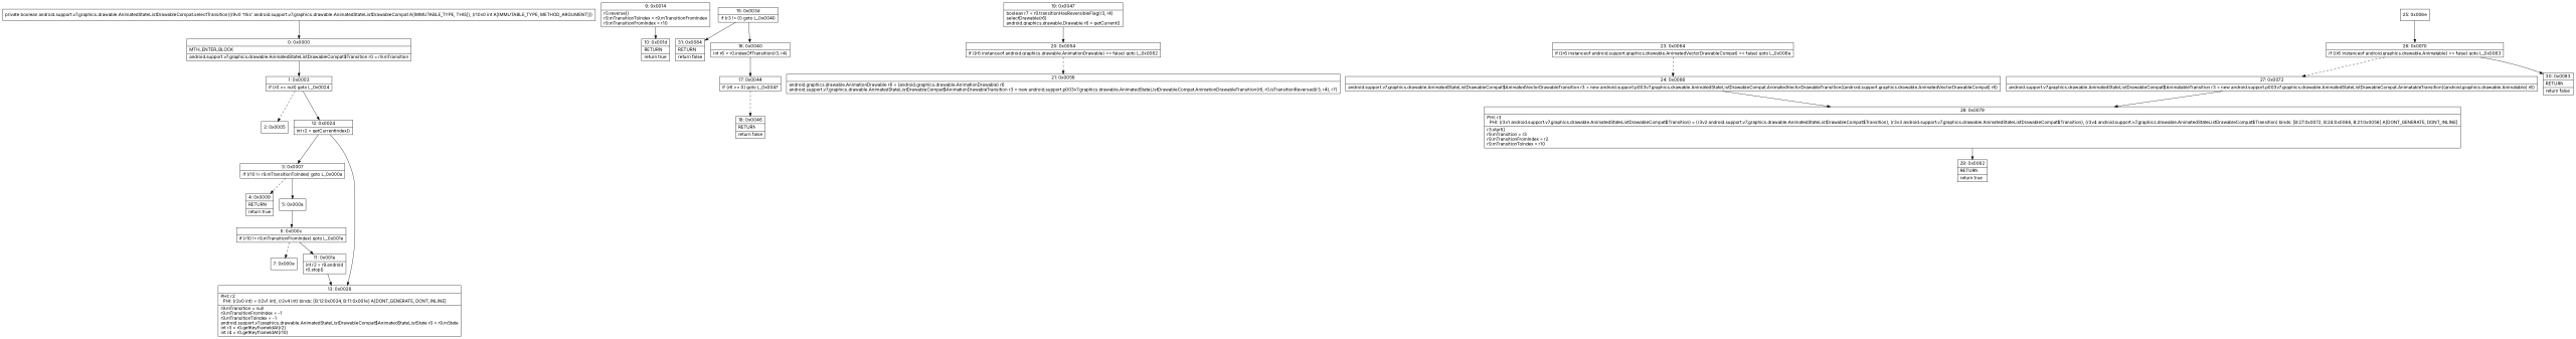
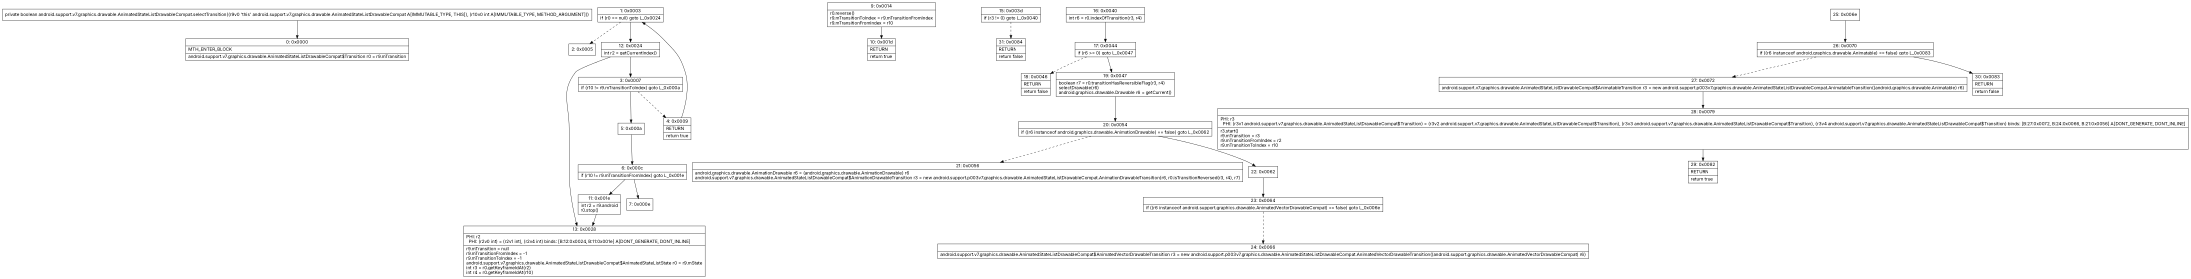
  digraph {
    fontname=Inter
    node [fontname=Inter shape=record]
    edge [fontname=Inter]
    n1 [label="{0\:\ 0x0000|MTH_ENTER_BLOCK\l|android.support.v7.graphics.drawable.AnimatedStateListDrawableCompat$Transition r0 = r9.mTransition\l}"]
    n2 [label="{1\:\ 0x0003|if (r0 == null) goto L_0x0024\l}"]
    n3 [label="{2\:\ 0x0005}"]
    n4 [label="{12\:\ 0x0024|int r2 = getCurrentIndex()\l}"]
    n5 [label="{3\:\ 0x0007|if (r10 != r9.mTransitionToIndex) goto L_0x000a\l}"]
    n6 [label="{13\:\ 0x0028|PHI: r2 \l  PHI: (r2v0 int) = (r2v1 int), (r2v4 int) binds: [B:12:0x0024, B:11:0x001e] A[DONT_GENERATE, DONT_INLINE]\l|r9.mTransition = null\lr9.mTransitionFromIndex = \-1\lr9.mTransitionToIndex = \-1\landroid.support.v7.graphics.drawable.AnimatedStateListDrawableCompat$AnimatedStateListState r0 = r9.mState\lint r3 = r0.getKeyframeIdAt(r2)\lint r4 = r0.getKeyframeIdAt(r10)\l}"]
    n7 [label="{4\:\ 0x0009|RETURN\l|return true\l}"]
    n8 [label="{5\:\ 0x000a}"]
    n9 [label="{6\:\ 0x000c|if (r10 != r9.mTransitionFromIndex) goto L_0x001e\l}"]
    n10 [label="{7\:\ 0x000e}"]
    n11 [label="{11\:\ 0x001e|int r2 = r9.android\lr0.stop()\l}"]
    n12 [label="{9\:\ 0x0014|r0.reverse()\lr9.mTransitionToIndex = r9.mTransitionFromIndex\lr9.mTransitionFromIndex = r10\l}"]
    n13 [label="{10\:\ 0x001d|RETURN\l|return true\l}"]
    n14 [label="{15\:\ 0x003d|if (r3 != 0) goto L_0x0040\l}"]
    n15 [label="{31\:\ 0x0084|RETURN\l|return false\l}"]
    n16 [label="{16\:\ 0x0040|int r6 = r0.indexOfTransition(r3, r4)\l}"]
    n17 [label="{17\:\ 0x0044|if (r6 \>= 0) goto L_0x0047\l}"]
    n18 [label="{18\:\ 0x0046|RETURN\l|return false\l}"]
    n19 [label="{19\:\ 0x0047|boolean r7 = r0.transitionHasReversibleFlag(r3, r4)\lselectDrawable(r6)\landroid.graphics.drawable.Drawable r6 = getCurrent()\l}"]
    n20 [label="{20\:\ 0x0054|if ((r6 instanceof android.graphics.drawable.AnimationDrawable) == false) goto L_0x0062\l}"]
    n21 [label="{21\:\ 0x0056|android.graphics.drawable.AnimationDrawable r6 = (android.graphics.drawable.AnimationDrawable) r6\landroid.support.v7.graphics.drawable.AnimatedStateListDrawableCompat$AnimationDrawableTransition r3 = new android.support.p003v7.graphics.drawable.AnimatedStateListDrawableCompat.AnimationDrawableTransition(r6, r0.isTransitionReversed(r3, r4), r7)\l}"]
+   n22 [label="{22\:\ 0x0062}"]
    n23 [label="{23\:\ 0x0064|if ((r6 instanceof android.support.graphics.drawable.AnimatedVectorDrawableCompat) == false) goto L_0x006e\l}"]
    n24 [label="{28\:\ 0x0079|PHI: r3 \l  PHI: (r3v1 android.support.v7.graphics.drawable.AnimatedStateListDrawableCompat$Transition) = (r3v2 android.support.v7.graphics.drawable.AnimatedStateListDrawableCompat$Transition), (r3v3 android.support.v7.graphics.drawable.AnimatedStateListDrawableCompat$Transition), (r3v4 android.support.v7.graphics.drawable.AnimatedStateListDrawableCompat$Transition) binds: [B:27:0x0072, B:24:0x0066, B:21:0x0056] A[DONT_GENERATE, DONT_INLINE]\l|r3.start()\lr9.mTransition = r3\lr9.mTransitionFromIndex = r2\lr9.mTransitionToIndex = r10\l}"]
    n25 [label="{29\:\ 0x0082|RETURN\l|return true\l}"]
    n26 [label="{24\:\ 0x0066|android.support.v7.graphics.drawable.AnimatedStateListDrawableCompat$AnimatedVectorDrawableTransition r3 = new android.support.p003v7.graphics.drawable.AnimatedStateListDrawableCompat.AnimatedVectorDrawableTransition((android.support.graphics.drawable.AnimatedVectorDrawableCompat) r6)\l}"]
    n27 [label="{25\:\ 0x006e}"]
    n28 [label="{26\:\ 0x0070|if ((r6 instanceof android.graphics.drawable.Animatable) == false) goto L_0x0083\l}"]
    n29 [label="{27\:\ 0x0072|android.support.v7.graphics.drawable.AnimatedStateListDrawableCompat$AnimatableTransition r3 = new android.support.p003v7.graphics.drawable.AnimatedStateListDrawableCompat.AnimatableTransition((android.graphics.drawable.Animatable) r6)\l}"]
    n30 [label="{30\:\ 0x0083|RETURN\l|return false\l}"]
    n31 [label="{private boolean android.support.v7.graphics.drawable.AnimatedStateListDrawableCompat.selectTransition((r9v0 'this' android.support.v7.graphics.drawable.AnimatedStateListDrawableCompat A[IMMUTABLE_TYPE, THIS]), (r10v0 int A[IMMUTABLE_TYPE, METHOD_ARGUMENT])) }"]
-   n1 -> n2
+   n7 -> n2
    n2 -> n3 [style=dashed]
    n2 -> n4
    n4 -> n5
    n4 -> n6
    n5 -> n7 [style=dashed]
    n5 -> n8
    n8 -> n9
-   n9 -> n10 [style=dashed]
+   n9 -> n10 [style=solid]
    n9 -> n11
    n11 -> n6
    n12 -> n13
-   n14 -> n15 [style=solid]
-   n14 -> n16
+   n14 -> n15 [style=dashed]
    n16 -> n17
    n17 -> n18 [style=dashed]
+   n17 -> n19
    n19 -> n20
    n20 -> n21 [style=dashed]
+   n20 -> n22
+   n22 -> n23
    n23 -> n26 [style=dashed]
    n24 -> n25
-   n26 -> n24
    n27 -> n28
    n28 -> n29 [style=dashed]
    n28 -> n30
    n29 -> n24
    n31 -> n1
  }
